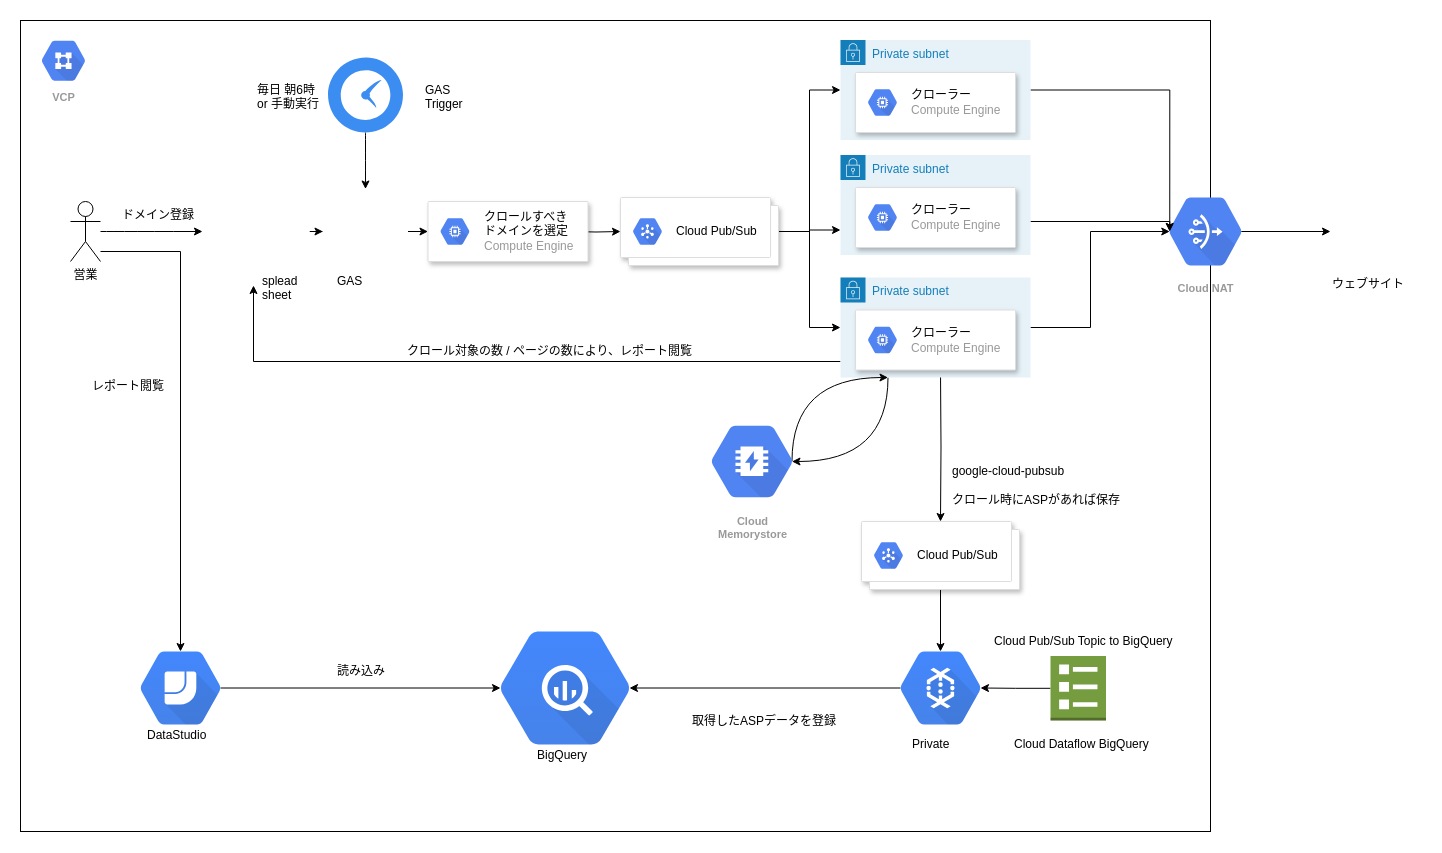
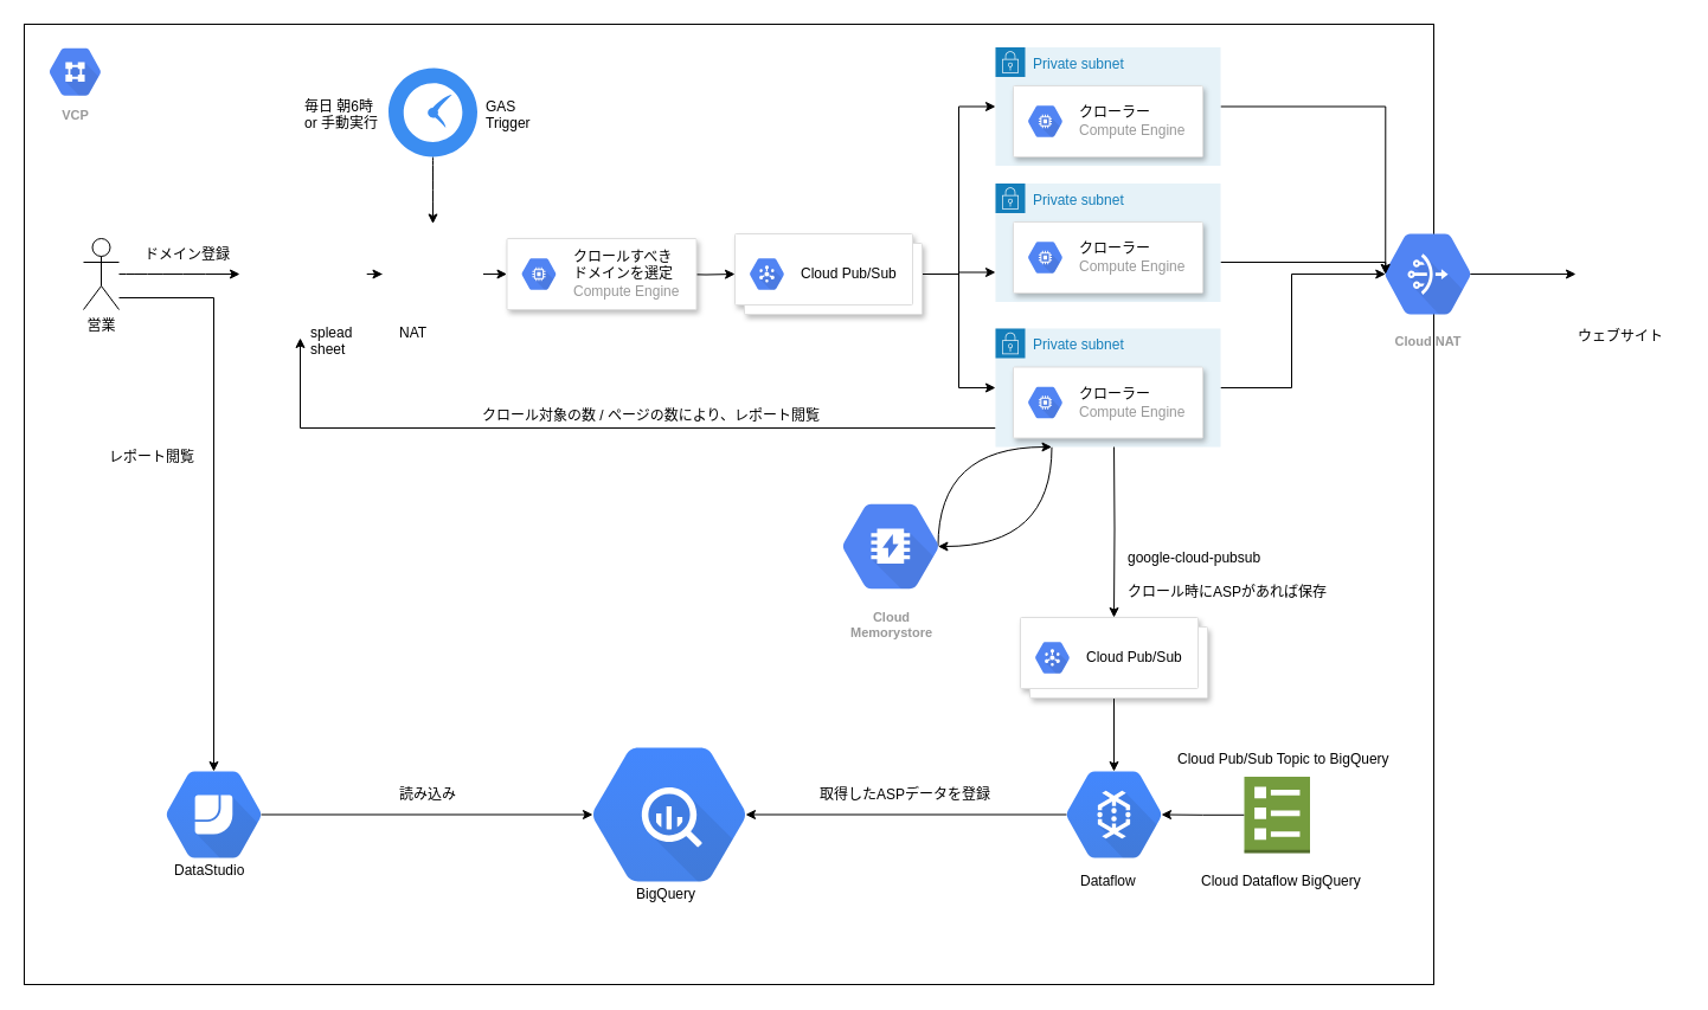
  <mxCell id="0" />
  <mxCell id="1" parent="0" />
  <mxCell id="2" value="" style="rounded=0;whiteSpace=wrap;html=1;" parent="1" vertex="1"><mxGeometry x="20" y="20" width="1190" height="811" as="geometry" /></mxCell>
  <mxCell id="3" style="edgeStyle=orthogonalEdgeStyle;rounded=0;orthogonalLoop=1;jettySize=auto;html=1;entryX=0.175;entryY=0.5;entryDx=0;entryDy=0;entryPerimeter=0;" edge="1" parent="1" source="4" target="27"><mxGeometry relative="1" as="geometry" /></mxCell>
  <mxCell id="4" value="Private subnet" style="points=[[0,0],[0.25,0],[0.5,0],[0.75,0],[1,0],[1,0.25],[1,0.5],[1,0.75],[1,1],[0.75,1],[0.5,1],[0.25,1],[0,1],[0,0.75],[0,0.5],[0,0.25]];outlineConnect=0;gradientColor=none;html=1;whiteSpace=wrap;fontSize=12;fontStyle=0;shape=mxgraph.aws4.group;grIcon=mxgraph.aws4.group_security_group;grStroke=0;strokeColor=#147EBA;fillColor=#E6F2F8;verticalAlign=top;align=left;spacingLeft=30;fontColor=#147EBA;dashed=0;" vertex="1" parent="1"><mxGeometry x="840" y="39.5" width="190" height="100" as="geometry" /></mxCell>
  <mxCell id="5" style="edgeStyle=orthogonalEdgeStyle;rounded=0;orthogonalLoop=1;jettySize=auto;html=1;" edge="1" parent="1" source="7" target="40"><mxGeometry relative="1" as="geometry"><Array as="points"><mxPoint x="180" y="251" /></Array></mxGeometry></mxCell>
  <mxCell id="6" style="edgeStyle=orthogonalEdgeStyle;curved=1;orthogonalLoop=1;jettySize=auto;html=1;" edge="1" parent="1" source="7" target="65"><mxGeometry relative="1" as="geometry" /></mxCell>
  <mxCell id="7" value="営業" style="shape=umlActor;verticalLabelPosition=bottom;labelBackgroundColor=#ffffff;verticalAlign=top;html=1;outlineConnect=0;" parent="1" vertex="1"><mxGeometry x="70" y="201" width="30" height="60" as="geometry" /></mxCell>
  <mxCell id="8" style="edgeStyle=orthogonalEdgeStyle;curved=1;orthogonalLoop=1;jettySize=auto;html=1;entryX=0;entryY=0.5;entryDx=0;entryDy=0;" edge="1" parent="1" source="9" target="21"><mxGeometry relative="1" as="geometry" /></mxCell>
  <mxCell id="9" value="" style="shape=image;verticalLabelPosition=bottom;labelBackgroundColor=#ffffff;verticalAlign=top;aspect=fixed;imageAspect=0;image=https://amitica.net/wp-content/uploads/2019/03/google-apps-script.png;" parent="1" vertex="1"><mxGeometry x="322.5" y="188.5" width="85" height="85" as="geometry" /></mxCell>
  <mxCell id="10" value="ドメイン登録" style="text;html=1;resizable=0;points=[];autosize=1;align=left;verticalAlign=top;spacingTop=-4;" parent="1" vertex="1"><mxGeometry x="120" y="204.5" width="90" height="20" as="geometry" /></mxCell>
- <mxCell id="11" value="GAS" style="text;html=1;resizable=0;points=[];autosize=1;align=left;verticalAlign=top;spacingTop=-4;" parent="1" vertex="1"><mxGeometry x="335" y="271" width="40" height="20" as="geometry" /></mxCell>
+ <mxCell id="11" value="NAT" style="text;html=1;resizable=0;points=[];autosize=1;align=left;verticalAlign=top;spacingTop=-4;" parent="1" vertex="1"><mxGeometry x="335" y="271" width="40" height="20" as="geometry" /></mxCell>
  <mxCell id="12" style="edgeStyle=orthogonalEdgeStyle;curved=1;orthogonalLoop=1;jettySize=auto;html=1;" edge="1" parent="1" source="13" target="9"><mxGeometry relative="1" as="geometry" /></mxCell>
  <mxCell id="13" value="" style="html=1;aspect=fixed;strokeColor=none;shadow=0;align=center;verticalAlign=top;fillColor=#3B8DF1;shape=mxgraph.gcp2.clock" parent="1" vertex="1"><mxGeometry x="327.5" y="57" width="75" height="75" as="geometry" /></mxCell>
- <mxCell id="14" value="GAS&lt;br&gt;Trigger" style="text;html=1;resizable=0;points=[];autosize=1;align=left;verticalAlign=top;spacingTop=-4;" parent="1" vertex="1"><mxGeometry x="422.5" y="79.5" width="50" height="30" as="geometry" /></mxCell>
+ <mxCell id="14" value="GAS&lt;br&gt;Trigger" style="text;html=1;resizable=0;points=[];autosize=1;align=left;verticalAlign=top;spacingTop=-4;" parent="1" vertex="1"><mxGeometry x="407.5" y="79.5" width="50" height="30" as="geometry" /></mxCell>
  <mxCell id="15" style="edgeStyle=orthogonalEdgeStyle;rounded=0;orthogonalLoop=1;jettySize=auto;html=1;entryX=0;entryY=0.5;entryDx=0;entryDy=0;" edge="1" parent="1" source="18" target="4"><mxGeometry relative="1" as="geometry" /></mxCell>
  <mxCell id="16" style="edgeStyle=orthogonalEdgeStyle;rounded=0;orthogonalLoop=1;jettySize=auto;html=1;entryX=0;entryY=0.75;entryDx=0;entryDy=0;" edge="1" parent="1" source="18" target="53"><mxGeometry relative="1" as="geometry" /></mxCell>
  <mxCell id="17" style="edgeStyle=orthogonalEdgeStyle;rounded=0;orthogonalLoop=1;jettySize=auto;html=1;entryX=0;entryY=0.5;entryDx=0;entryDy=0;" edge="1" parent="1" source="18" target="59"><mxGeometry relative="1" as="geometry" /></mxCell>
  <mxCell id="18" value="" style="shape=mxgraph.gcp2.doubleRect;strokeColor=#dddddd;fillColor=#ffffff;shadow=1;strokeWidth=1;" parent="1" vertex="1"><mxGeometry x="620" y="197" width="158" height="68" as="geometry" /></mxCell>
  <mxCell id="19" value="&lt;font color=&quot;#000000&quot;&gt;Cloud Pub/Sub&lt;/font&gt;" style="dashed=0;connectable=0;html=1;fillColor=#5184F3;strokeColor=none;shape=mxgraph.gcp2.hexIcon;prIcon=cloud_pubsub;part=1;labelPosition=right;verticalLabelPosition=middle;align=left;verticalAlign=middle;spacingLeft=5;fontColor=#999999;fontSize=12;" parent="18" vertex="1"><mxGeometry y="0.5" width="44" height="39" relative="1" as="geometry"><mxPoint x="5" y="-19.5" as="offset" /></mxGeometry></mxCell>
  <mxCell id="20" value="" style="edgeStyle=orthogonalEdgeStyle;rounded=0;orthogonalLoop=1;jettySize=auto;html=1;" parent="1" target="18" edge="1"><mxGeometry relative="1" as="geometry"><mxPoint x="570" y="231" as="sourcePoint" /></mxGeometry></mxCell>
  <mxCell id="21" value="" style="strokeColor=#dddddd;fillColor=#ffffff;shadow=1;strokeWidth=1;rounded=1;absoluteArcSize=1;arcSize=2;" parent="1" vertex="1"><mxGeometry x="427.5" y="201" width="160" height="60" as="geometry" /></mxCell>
  <mxCell id="22" value="&lt;font color=&quot;#000000&quot;&gt;クロールすべき&lt;br&gt;ドメインを選定&lt;/font&gt;&lt;br&gt;Compute Engine" style="dashed=0;connectable=0;html=1;fillColor=#5184F3;strokeColor=none;shape=mxgraph.gcp2.hexIcon;prIcon=compute_engine;part=1;labelPosition=right;verticalLabelPosition=middle;align=left;verticalAlign=middle;spacingLeft=5;fontColor=#999999;fontSize=12;" parent="21" vertex="1"><mxGeometry y="0.5" width="44" height="39" relative="1" as="geometry"><mxPoint x="5" y="-19.5" as="offset" /></mxGeometry></mxCell>
  <mxCell id="23" value="" style="strokeColor=#dddddd;fillColor=#ffffff;shadow=1;strokeWidth=1;rounded=1;absoluteArcSize=1;arcSize=2;" parent="1" vertex="1"><mxGeometry x="855" y="72" width="160" height="60" as="geometry" /></mxCell>
  <mxCell id="24" value="&lt;font color=&quot;#000000&quot;&gt;クローラー&lt;/font&gt;&lt;br&gt;Compute Engine" style="dashed=0;connectable=0;html=1;fillColor=#5184F3;strokeColor=none;shape=mxgraph.gcp2.hexIcon;prIcon=compute_engine;part=1;labelPosition=right;verticalLabelPosition=middle;align=left;verticalAlign=middle;spacingLeft=5;fontColor=#999999;fontSize=12;" parent="23" vertex="1"><mxGeometry y="0.5" width="44" height="39" relative="1" as="geometry"><mxPoint x="5" y="-19.5" as="offset" /></mxGeometry></mxCell>
  <mxCell id="25" value="" style="edgeStyle=orthogonalEdgeStyle;rounded=0;orthogonalLoop=1;jettySize=auto;html=1;entryX=0.5;entryY=0;entryDx=0;entryDy=0;" parent="1" target="44" edge="1"><mxGeometry relative="1" as="geometry"><mxPoint x="940" y="371" as="sourcePoint" /><mxPoint x="940" y="471" as="targetPoint" /></mxGeometry></mxCell>
  <mxCell id="26" value="" style="edgeStyle=orthogonalEdgeStyle;rounded=0;orthogonalLoop=1;jettySize=auto;html=1;exitX=0.825;exitY=0.5;exitDx=0;exitDy=0;exitPerimeter=0;" parent="1" source="27" target="28" edge="1"><mxGeometry relative="1" as="geometry"><Array as="points" /></mxGeometry></mxCell>
  <mxCell id="27" value="Cloud NAT" style="html=1;fillColor=#5184F3;strokeColor=none;verticalAlign=top;labelPosition=center;verticalLabelPosition=bottom;align=center;spacingTop=-6;fontSize=11;fontStyle=1;fontColor=#999999;shape=mxgraph.gcp2.hexIcon;prIcon=cloud_nat" parent="1" vertex="1"><mxGeometry x="1150" width="110" height="100" as="geometry" y="181" /></mxCell>
  <mxCell id="28" value="" style="shape=image;html=1;verticalAlign=top;verticalLabelPosition=bottom;labelBackgroundColor=#ffffff;imageAspect=0;aspect=fixed;image=https://cdn2.iconfinder.com/data/icons/circle-icons-1/64/browser-128.png" parent="1" vertex="1"><mxGeometry x="1330" y="189" width="84" height="84" as="geometry" /></mxCell>
  <mxCell id="29" value="ウェブサイト" style="text;html=1;resizable=0;points=[];autosize=1;align=left;verticalAlign=top;spacingTop=-4;" parent="1" vertex="1"><mxGeometry x="1330" y="273.5" width="90" height="20" as="geometry" /></mxCell>
  <mxCell id="30" value="VCP" style="html=1;fillColor=#5184F3;strokeColor=none;verticalAlign=top;labelPosition=center;verticalLabelPosition=bottom;align=center;spacingTop=-6;fontSize=11;fontStyle=1;fontColor=#999999;shape=mxgraph.gcp2.hexIcon;prIcon=virtual_private_cloud" parent="1" vertex="1"><mxGeometry x="30" y="31" width="66" height="58.5" as="geometry" /></mxCell>
  <mxCell id="31" value="毎日 朝6時&lt;br&gt;or 手動実行" style="text;html=1;resizable=0;points=[];autosize=1;align=left;verticalAlign=top;spacingTop=-4;" parent="1" vertex="1"><mxGeometry x="255" y="79.5" width="80" height="30" as="geometry" /></mxCell>
  <mxCell id="32" value="google-cloud-pubsub&lt;br&gt;&lt;br&gt;クロール時にASPがあれば保存" style="text;html=1;resizable=0;points=[];autosize=1;align=left;verticalAlign=top;spacingTop=-4;" parent="1" vertex="1"><mxGeometry x="950" y="461" width="180" height="40" as="geometry" /></mxCell>
  <mxCell id="33" value="クロール対象の数 / ページの数により、レポート閲覧" style="text;html=1;resizable=0;points=[];autosize=1;align=left;verticalAlign=top;spacingTop=-4;" parent="1" vertex="1"><mxGeometry x="404.5" y="341" width="320" height="20" as="geometry" /></mxCell>
  <mxCell id="34" style="edgeStyle=orthogonalEdgeStyle;rounded=0;orthogonalLoop=1;jettySize=auto;html=1;" edge="1" parent="1" source="35" target="36"><mxGeometry relative="1" as="geometry" /></mxCell>
  <mxCell id="35" value="" style="shape=mxgraph.gcp.big_data.cloud_dataflow;html=1;fillColor=#4387FD;gradientColor=#4683EA;strokeColor=none;verticalLabelPosition=bottom;verticalAlign=top;align=center;" vertex="1" parent="1"><mxGeometry x="900" y="651" width="80" height="73" as="geometry" /></mxCell>
  <mxCell id="36" value="" style="shape=mxgraph.gcp.big_data.bigquery;html=1;fillColor=#4387FD;gradientColor=#4683EA;strokeColor=none;verticalLabelPosition=bottom;verticalAlign=top;align=center;" vertex="1" parent="1"><mxGeometry x="500" y="631" width="129" height="113" as="geometry" /></mxCell>
  <mxCell id="37" value="BigQuery" style="text;html=1;resizable=0;points=[];autosize=1;align=left;verticalAlign=top;spacingTop=-4;" vertex="1" parent="1"><mxGeometry x="535" y="745" width="70" height="20" as="geometry" /></mxCell>
- <mxCell id="38" value="取得したASPデータを登録" style="text;html=1;resizable=0;points=[];autosize=1;align=left;verticalAlign=top;spacingTop=-4;" vertex="1" parent="1"><mxGeometry x="690" y="711" width="160" height="20" as="geometry" /></mxCell>
+ <mxCell id="38" value="取得したASPデータを登録" style="text;html=1;resizable=0;points=[];autosize=1;align=left;verticalAlign=top;spacingTop=-4;" vertex="1" parent="1"><mxGeometry x="690" y="661" width="160" height="20" as="geometry" /></mxCell>
  <mxCell id="39" style="edgeStyle=orthogonalEdgeStyle;rounded=0;orthogonalLoop=1;jettySize=auto;html=1;" edge="1" parent="1" source="40" target="36"><mxGeometry relative="1" as="geometry" /></mxCell>
  <mxCell id="40" value="" style="shape=mxgraph.gcp.big_data.data_studio;html=1;fillColor=#4387FD;gradientColor=#4683EA;strokeColor=none;verticalLabelPosition=bottom;verticalAlign=top;align=center;" vertex="1" parent="1"><mxGeometry x="140" y="651" width="80" height="73" as="geometry" /></mxCell>
  <mxCell id="41" value="DataStudio" style="text;html=1;resizable=0;points=[];autosize=1;align=left;verticalAlign=top;spacingTop=-4;" vertex="1" parent="1"><mxGeometry x="145" y="725" width="70" height="20" as="geometry" /></mxCell>
  <mxCell id="42" value="レポート閲覧" style="text;html=1;resizable=0;points=[];autosize=1;align=left;verticalAlign=top;spacingTop=-4;" vertex="1" parent="1"><mxGeometry x="90" y="376" width="90" height="20" as="geometry" /></mxCell>
  <mxCell id="43" style="edgeStyle=orthogonalEdgeStyle;rounded=0;orthogonalLoop=1;jettySize=auto;html=1;" edge="1" parent="1" source="44" target="35"><mxGeometry relative="1" as="geometry" /></mxCell>
  <mxCell id="44" value="" style="shape=mxgraph.gcp2.doubleRect;strokeColor=#dddddd;fillColor=#ffffff;shadow=1;strokeWidth=1;" vertex="1" parent="1"><mxGeometry x="861" y="521" width="158" height="68" as="geometry" /></mxCell>
  <mxCell id="45" value="&lt;font color=&quot;#000000&quot;&gt;Cloud Pub/Sub&lt;/font&gt;" style="dashed=0;connectable=0;html=1;fillColor=#5184F3;strokeColor=none;shape=mxgraph.gcp2.hexIcon;prIcon=cloud_pubsub;part=1;labelPosition=right;verticalLabelPosition=middle;align=left;verticalAlign=middle;spacingLeft=5;fontColor=#999999;fontSize=12;" vertex="1" parent="44"><mxGeometry y="0.5" width="44" height="39" relative="1" as="geometry"><mxPoint x="5" y="-19.5" as="offset" /></mxGeometry></mxCell>
- <mxCell id="46" value="Private" style="text;html=1;resizable=0;points=[];autosize=1;align=left;verticalAlign=top;spacingTop=-4;" vertex="1" parent="1"><mxGeometry x="910" y="734" width="60" height="20" as="geometry" /></mxCell>
+ <mxCell id="46" value="Dataflow" style="text;html=1;resizable=0;points=[];autosize=1;align=left;verticalAlign=top;spacingTop=-4;" vertex="1" parent="1"><mxGeometry x="910" y="734" width="60" height="20" as="geometry" /></mxCell>
  <mxCell id="47" style="edgeStyle=orthogonalEdgeStyle;rounded=0;orthogonalLoop=1;jettySize=auto;html=1;" edge="1" parent="1" source="48" target="35"><mxGeometry relative="1" as="geometry" /></mxCell>
  <mxCell id="48" value="" style="outlineConnect=0;dashed=0;verticalLabelPosition=bottom;verticalAlign=top;align=center;html=1;shape=mxgraph.aws3.template;fillColor=#759C3E;gradientColor=none;" vertex="1" parent="1"><mxGeometry x="1050" y="655.5" width="55.5" height="64.5" as="geometry" /></mxCell>
  <mxCell id="49" value="Cloud Dataflow BigQuery" style="text;html=1;resizable=0;points=[];autosize=1;align=left;verticalAlign=top;spacingTop=-4;" vertex="1" parent="1"><mxGeometry x="1012" y="734" width="150" height="20" as="geometry" /></mxCell>
  <mxCell id="50" value="Cloud Pub/Sub Topic to BigQuery" style="text;html=1;resizable=0;points=[];autosize=1;align=left;verticalAlign=top;spacingTop=-4;" vertex="1" parent="1"><mxGeometry x="992" y="631" width="190" height="20" as="geometry" /></mxCell>
  <mxCell id="51" value="読み込み" style="text;html=1;resizable=0;points=[];autosize=1;align=left;verticalAlign=top;spacingTop=-4;" vertex="1" parent="1"><mxGeometry x="335" y="661" width="60" height="20" as="geometry" /></mxCell>
  <mxCell id="52" style="edgeStyle=orthogonalEdgeStyle;rounded=0;orthogonalLoop=1;jettySize=auto;html=1;entryX=0.175;entryY=0.5;entryDx=0;entryDy=0;entryPerimeter=0;" edge="1" parent="1" source="53" target="27"><mxGeometry relative="1" as="geometry"><Array as="points"><mxPoint x="1169" y="221" /></Array></mxGeometry></mxCell>
  <mxCell id="53" value="Private subnet" style="points=[[0,0],[0.25,0],[0.5,0],[0.75,0],[1,0],[1,0.25],[1,0.5],[1,0.75],[1,1],[0.75,1],[0.5,1],[0.25,1],[0,1],[0,0.75],[0,0.5],[0,0.25]];outlineConnect=0;gradientColor=none;html=1;whiteSpace=wrap;fontSize=12;fontStyle=0;shape=mxgraph.aws4.group;grIcon=mxgraph.aws4.group_security_group;grStroke=0;strokeColor=#147EBA;fillColor=#E6F2F8;verticalAlign=top;align=left;spacingLeft=30;fontColor=#147EBA;dashed=0;" vertex="1" parent="1"><mxGeometry x="840" y="154.5" width="190" height="100" as="geometry" /></mxCell>
  <mxCell id="54" value="" style="strokeColor=#dddddd;fillColor=#ffffff;shadow=1;strokeWidth=1;rounded=1;absoluteArcSize=1;arcSize=2;" vertex="1" parent="1"><mxGeometry x="855" y="187" width="160" height="60" as="geometry" /></mxCell>
  <mxCell id="55" value="&lt;font color=&quot;#000000&quot;&gt;クローラー&lt;/font&gt;&lt;br&gt;Compute Engine" style="dashed=0;connectable=0;html=1;fillColor=#5184F3;strokeColor=none;shape=mxgraph.gcp2.hexIcon;prIcon=compute_engine;part=1;labelPosition=right;verticalLabelPosition=middle;align=left;verticalAlign=middle;spacingLeft=5;fontColor=#999999;fontSize=12;" vertex="1" parent="54"><mxGeometry y="0.5" width="44" height="39" relative="1" as="geometry"><mxPoint x="5" y="-19.5" as="offset" /></mxGeometry></mxCell>
  <mxCell id="56" style="edgeStyle=orthogonalEdgeStyle;rounded=0;orthogonalLoop=1;jettySize=auto;html=1;entryX=0.175;entryY=0.5;entryDx=0;entryDy=0;entryPerimeter=0;" edge="1" parent="1" source="59" target="27"><mxGeometry relative="1" as="geometry" /></mxCell>
  <mxCell id="57" style="edgeStyle=orthogonalEdgeStyle;rounded=0;orthogonalLoop=1;jettySize=auto;html=1;" edge="1" parent="1" source="59" target="65"><mxGeometry relative="1" as="geometry"><Array as="points"><mxPoint x="253" y="361" /></Array></mxGeometry></mxCell>
  <mxCell id="58" style="edgeStyle=orthogonalEdgeStyle;orthogonalLoop=1;jettySize=auto;html=1;entryX=0.825;entryY=0.5;entryDx=0;entryDy=0;entryPerimeter=0;curved=1;exitX=0.25;exitY=1;exitDx=0;exitDy=0;" edge="1" parent="1" source="59" target="63"><mxGeometry relative="1" as="geometry"><Array as="points"><mxPoint x="888" y="461" /></Array></mxGeometry></mxCell>
  <mxCell id="59" value="Private subnet" style="points=[[0,0],[0.25,0],[0.5,0],[0.75,0],[1,0],[1,0.25],[1,0.5],[1,0.75],[1,1],[0.75,1],[0.5,1],[0.25,1],[0,1],[0,0.75],[0,0.5],[0,0.25]];outlineConnect=0;gradientColor=none;html=1;whiteSpace=wrap;fontSize=12;fontStyle=0;shape=mxgraph.aws4.group;grIcon=mxgraph.aws4.group_security_group;grStroke=0;strokeColor=#147EBA;fillColor=#E6F2F8;verticalAlign=top;align=left;spacingLeft=30;fontColor=#147EBA;dashed=0;" vertex="1" parent="1"><mxGeometry x="840" y="277" width="190" height="100" as="geometry" /></mxCell>
  <mxCell id="60" value="" style="strokeColor=#dddddd;fillColor=#ffffff;shadow=1;strokeWidth=1;rounded=1;absoluteArcSize=1;arcSize=2;" vertex="1" parent="1"><mxGeometry x="855" y="309.5" width="160" height="60" as="geometry" /></mxCell>
  <mxCell id="61" value="&lt;font color=&quot;#000000&quot;&gt;クローラー&lt;/font&gt;&lt;br&gt;Compute Engine" style="dashed=0;connectable=0;html=1;fillColor=#5184F3;strokeColor=none;shape=mxgraph.gcp2.hexIcon;prIcon=compute_engine;part=1;labelPosition=right;verticalLabelPosition=middle;align=left;verticalAlign=middle;spacingLeft=5;fontColor=#999999;fontSize=12;" vertex="1" parent="60"><mxGeometry y="0.5" width="44" height="39" relative="1" as="geometry"><mxPoint x="5" y="-19.5" as="offset" /></mxGeometry></mxCell>
  <mxCell id="62" style="edgeStyle=orthogonalEdgeStyle;curved=1;orthogonalLoop=1;jettySize=auto;html=1;entryX=0.25;entryY=1;entryDx=0;entryDy=0;exitX=0.825;exitY=0.5;exitDx=0;exitDy=0;exitPerimeter=0;" edge="1" parent="1" source="63" target="59"><mxGeometry relative="1" as="geometry"><Array as="points"><mxPoint x="791" y="377" /></Array></mxGeometry></mxCell>
  <mxCell id="63" value="Cloud&#10;Memorystore" style="html=1;fillColor=#5184F3;strokeColor=none;verticalAlign=top;labelPosition=center;verticalLabelPosition=bottom;align=center;spacingTop=-6;fontSize=11;fontStyle=1;fontColor=#999999;shape=mxgraph.gcp2.hexIcon;prIcon=cloud_memorystore" vertex="1" parent="1"><mxGeometry x="690" y="408.5" width="123" height="105" as="geometry" /></mxCell>
  <mxCell id="64" style="edgeStyle=orthogonalEdgeStyle;curved=1;orthogonalLoop=1;jettySize=auto;html=1;" edge="1" parent="1" source="65" target="9"><mxGeometry relative="1" as="geometry" /></mxCell>
  <mxCell id="65" value="" style="shape=image;html=1;verticalAlign=top;verticalLabelPosition=bottom;labelBackgroundColor=#ffffff;imageAspect=0;aspect=fixed;image=https://cdn2.iconfinder.com/data/icons/apps-4/512/Microsoft_Excel-128.png" vertex="1" parent="1"><mxGeometry x="202" y="177" width="108" height="108" as="geometry" /></mxCell>
  <mxCell id="66" value="splead&lt;br&gt;sheet" style="text;html=1;resizable=0;points=[];autosize=1;align=left;verticalAlign=top;spacingTop=-4;" vertex="1" parent="1"><mxGeometry x="260" y="271" width="50" height="30" as="geometry" /></mxCell>
